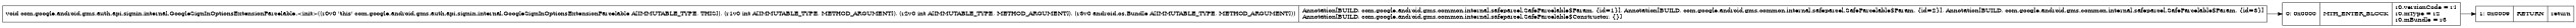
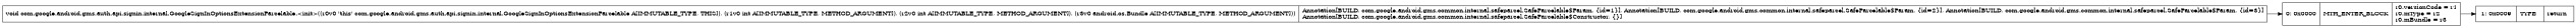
  digraph {
    rankdir=LR
    node [shape=record]
    n1 [label="{0\:\ 0x0000|MTH_ENTER_BLOCK\l|r0.versionCode = r1\lr0.mType = r2\lr0.mBundle = r3\l}"]
-   n2 [label="{1\:\ 0x0009|RETURN\l|return\l}"]
+   n2 [label="{1\:\ 0x0009|TYPE\l|return\l}"]
    n3 [label="{void com.google.android.gms.auth.api.signin.internal.GoogleSignInOptionsExtensionParcelable.\<init\>((r0v0 'this' com.google.android.gms.auth.api.signin.internal.GoogleSignInOptionsExtensionParcelable A[IMMUTABLE_TYPE, THIS]), (r1v0 int A[IMMUTABLE_TYPE, METHOD_ARGUMENT]), (r2v0 int A[IMMUTABLE_TYPE, METHOD_ARGUMENT]), (r3v0 android.os.Bundle A[IMMUTABLE_TYPE, METHOD_ARGUMENT]))  | Annotation[BUILD, com.google.android.gms.common.internal.safeparcel.SafeParcelable$Param, \{id=1\}], Annotation[BUILD, com.google.android.gms.common.internal.safeparcel.SafeParcelable$Param, \{id=2\}], Annotation[BUILD, com.google.android.gms.common.internal.safeparcel.SafeParcelable$Param, \{id=3\}]\lAnnotation[BUILD, com.google.android.gms.common.internal.safeparcel.SafeParcelable$Constructor, \{\}]\l}"]
    n1 -> n2
    n3 -> n1
  }
